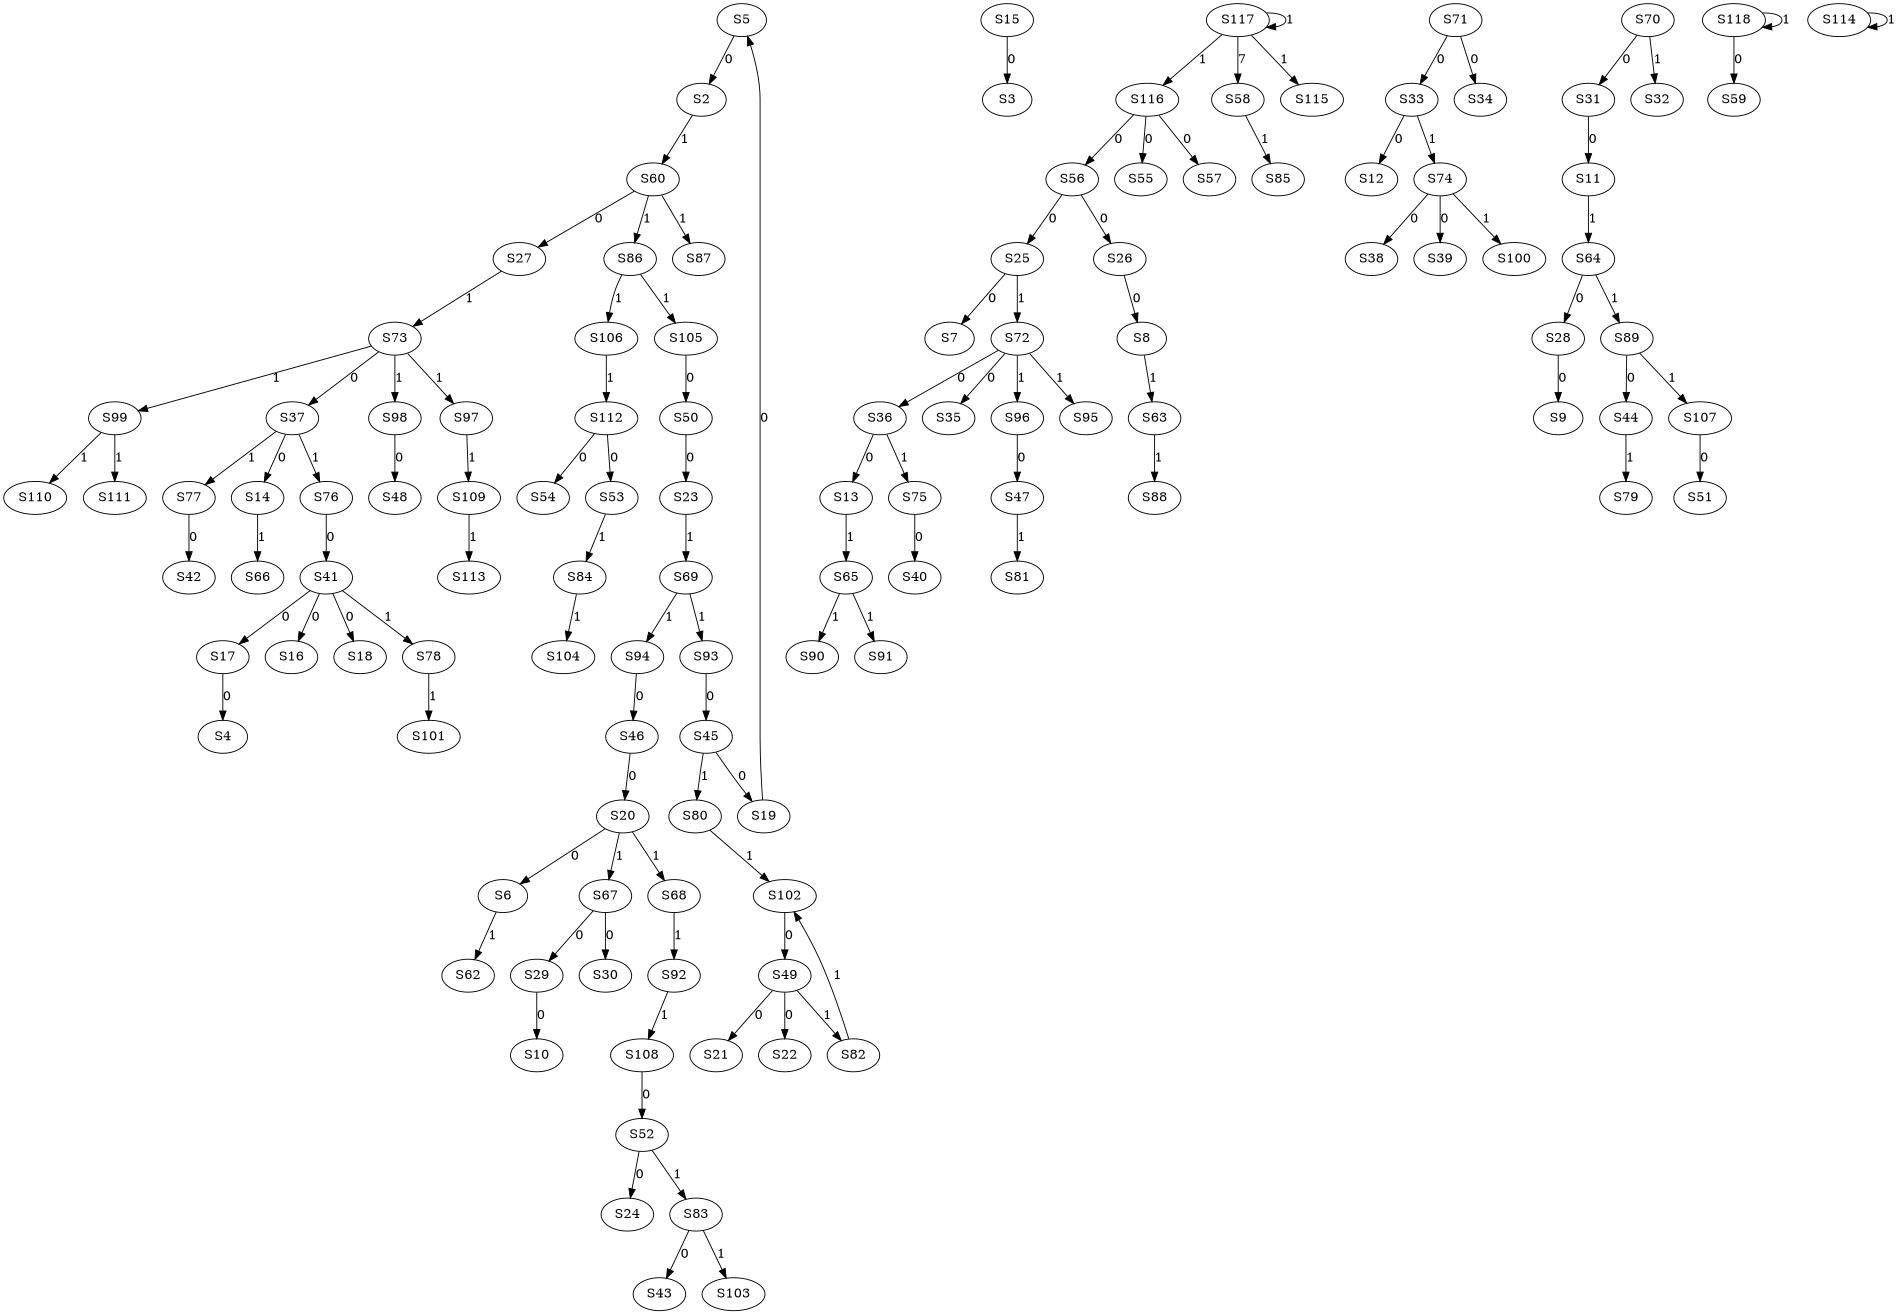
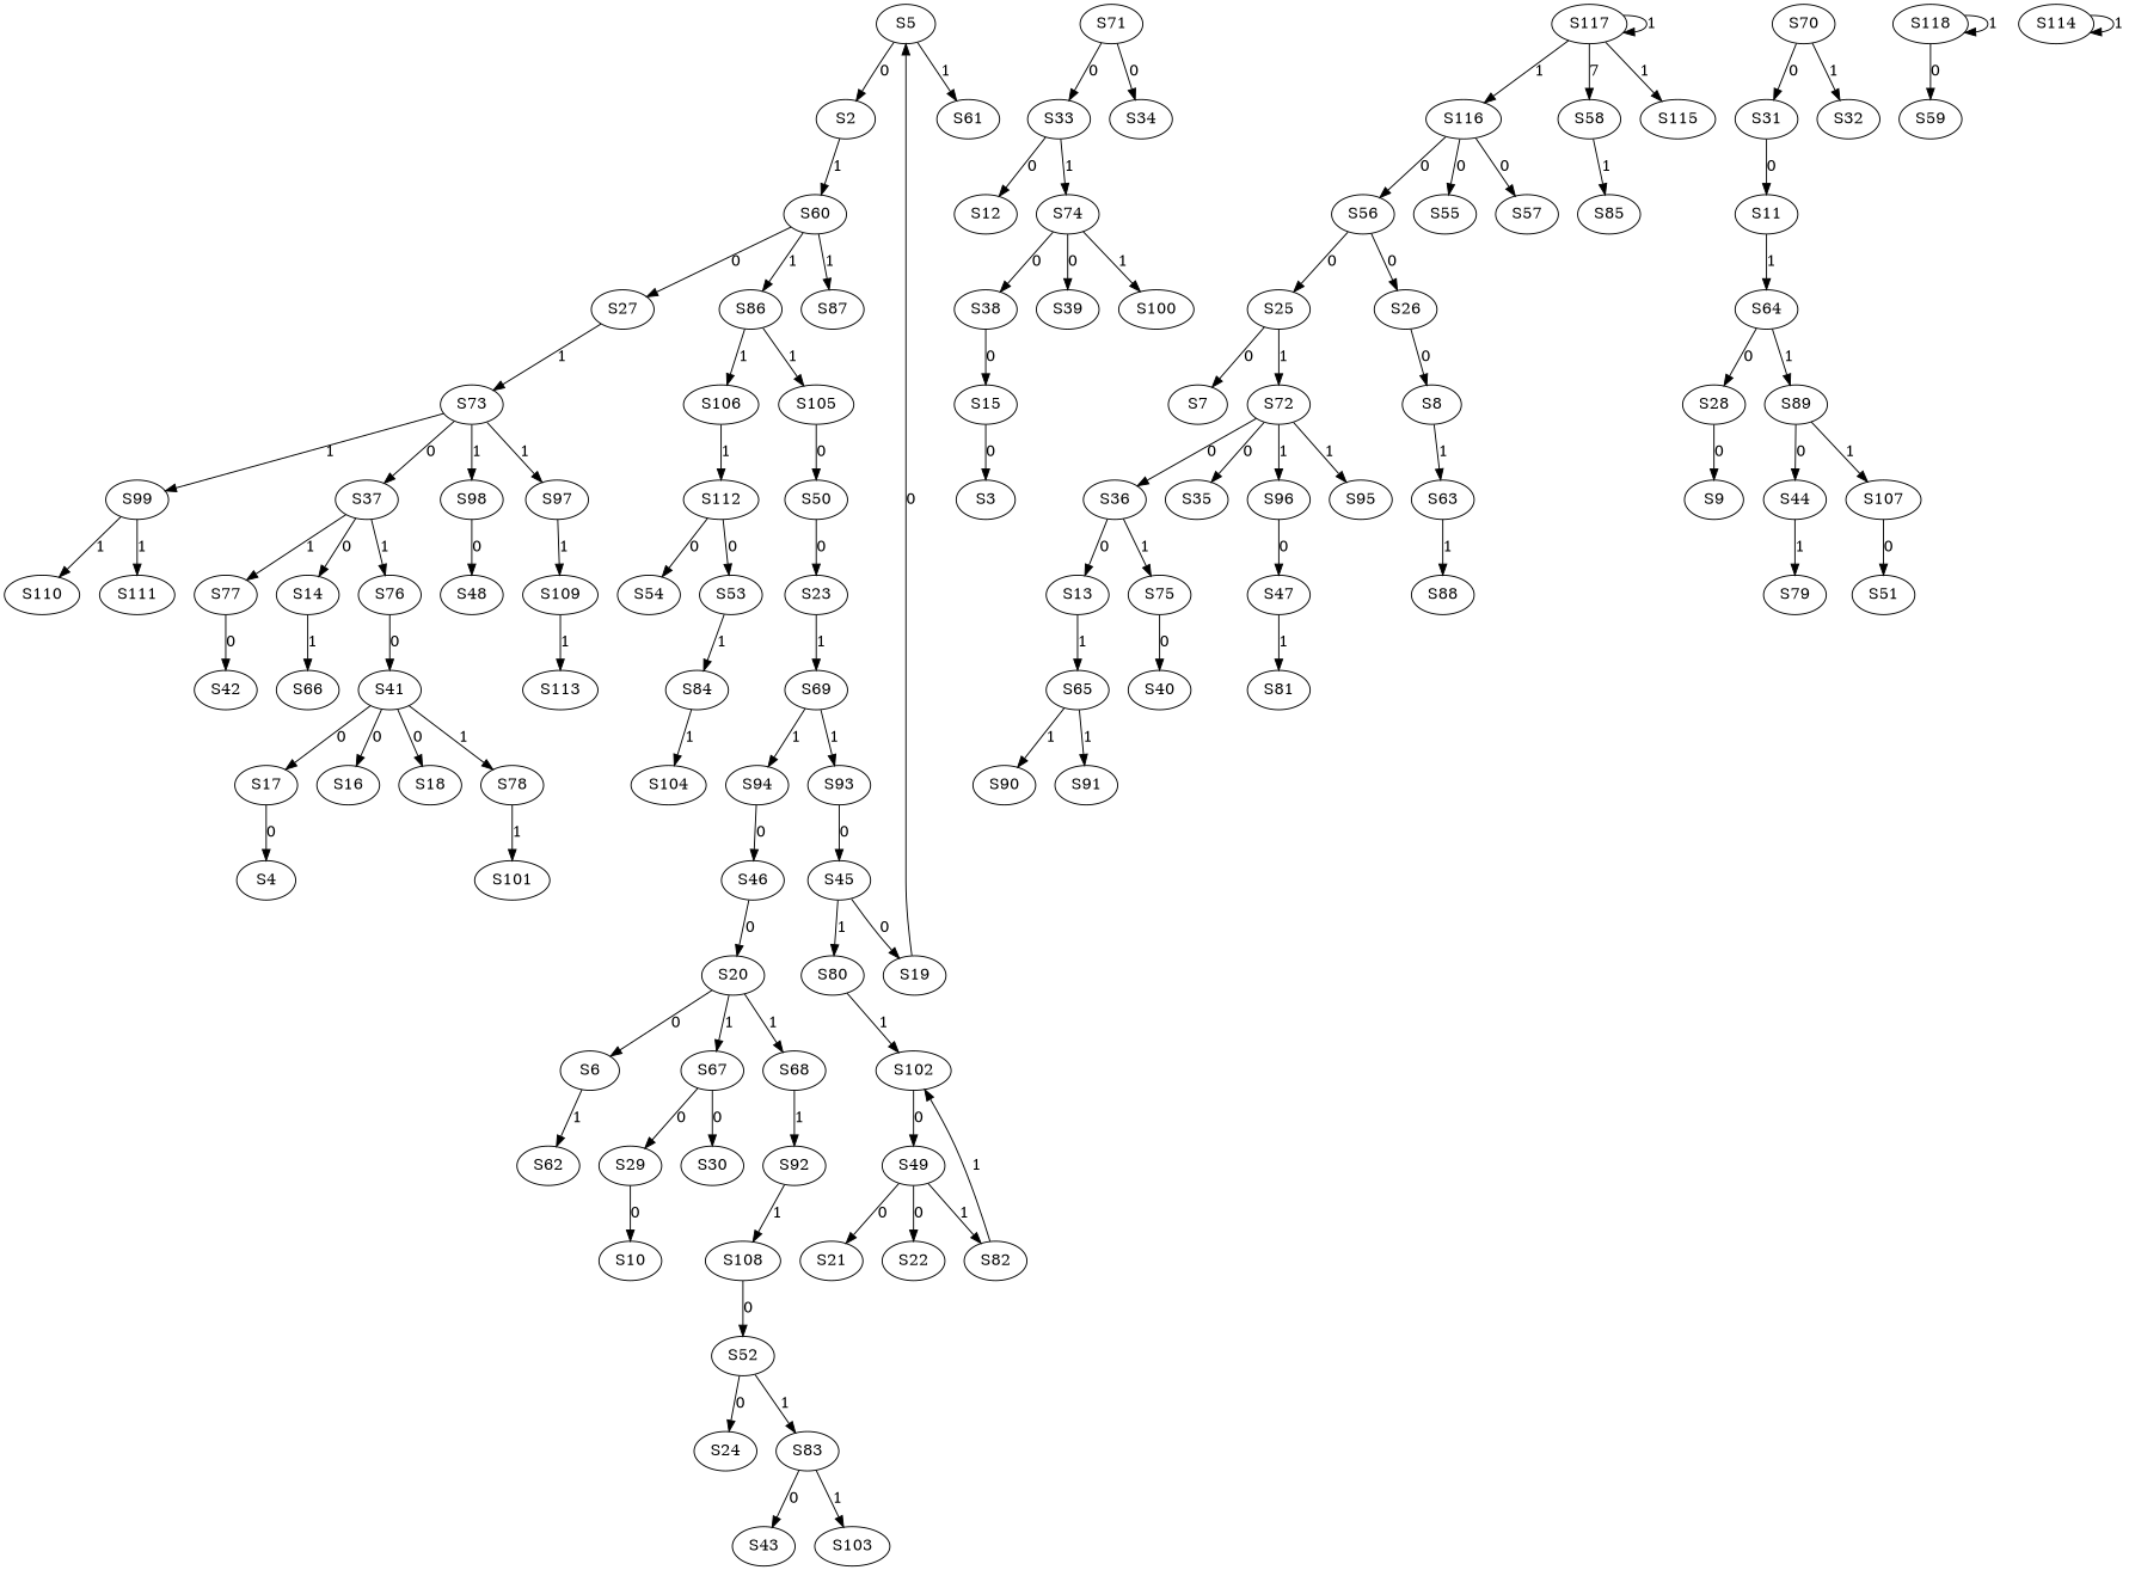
  strict digraph {
    S5
    S2
+   S61
    S60
    S27
    S86
    S87
    S15
    S3
    S17
    S4
    S19
    S20
    S6
    S67
    S68
    S62
    S29
    S30
    S92
    S25
    S7
    S72
    S71
    S33
    S34
    S36
    S35
    S96
    S95
    S26
    S8
    S63
    S88
    S28
    S9
    S10
    S31
    S11
    S64
    S89
    S12
    S74
    S38
    S39
    S100
    S13
    S75
    S65
    S40
    S90
    S91
    S37
    S14
    S76
    S77
    S66
    S41
    S42
    S16
    S18
    S78
    S101
    S45
    S80
    S102
    S46
    S49
    S21
    S22
    S82
    S50
    S23
    S69
    S70
    S32
    S93
    S94
    S52
    S24
    S83
    S43
    S103
    S56
    S73
    S105
    S106
    S98
    S97
    S99
    S44
    S107
    S47
    S48
    S109
    S110
    S111
    S79
    S51
    S81
    S108
    S112
    S53
    S54
    S84
    S104
    S116
    S55
    S57
    S117
    S58
    S115
    S85
    S118
    S59
    S113
    S114
    S5 -> S2 [label=0]
+   S5 -> S61 [label=1]
    S2 -> S60 [label=1]
    S60 -> S27 [label=0]
    S60 -> S86 [label=1]
    S60 -> S87 [label=1]
    S27 -> S73 [label=1]
    S86 -> S105 [label=1]
    S86 -> S106 [label=1]
    S15 -> S3 [label=0]
    S17 -> S4 [label=0]
    S19 -> S5 [label=0]
    S20 -> S6 [label=0]
    S20 -> S67 [label=1]
    S20 -> S68 [label=1]
    S6 -> S62 [label=1]
    S67 -> S29 [label=0]
    S67 -> S30 [label=0]
    S68 -> S92 [label=1]
    S29 -> S10 [label=0]
    S92 -> S108 [label=1]
    S25 -> S7 [label=0]
    S25 -> S72 [label=1]
    S72 -> S36 [label=0]
    S72 -> S35 [label=0]
    S72 -> S96 [label=1]
    S72 -> S95 [label=1]
    S71 -> S33 [label=0]
    S71 -> S34 [label=0]
    S33 -> S12 [label=0]
    S33 -> S74 [label=1]
    S36 -> S13 [label=0]
    S36 -> S75 [label=1]
    S96 -> S47 [label=0]
    S26 -> S8 [label=0]
    S8 -> S63 [label=1]
    S63 -> S88 [label=1]
    S28 -> S9 [label=0]
    S31 -> S11 [label=0]
    S11 -> S64 [label=1]
    S64 -> S28 [label=0]
    S64 -> S89 [label=1]
    S89 -> S44 [label=0]
    S89 -> S107 [label=1]
    S74 -> S38 [label=0]
    S74 -> S39 [label=0]
    S74 -> S100 [label=1]
+   S38 -> S15 [label=0]
    S13 -> S65 [label=1]
    S75 -> S40 [label=0]
    S65 -> S90 [label=1]
    S65 -> S91 [label=1]
    S37 -> S14 [label=0]
    S37 -> S76 [label=1]
    S37 -> S77 [label=1]
    S14 -> S66 [label=1]
    S76 -> S41 [label=0]
    S77 -> S42 [label=0]
    S41 -> S17 [label=0]
    S41 -> S16 [label=0]
    S41 -> S18 [label=0]
    S41 -> S78 [label=1]
    S78 -> S101 [label=1]
    S45 -> S19 [label=0]
    S45 -> S80 [label=1]
    S80 -> S102 [label=1]
    S102 -> S49 [label=0]
    S46 -> S20 [label=0]
    S49 -> S21 [label=0]
    S49 -> S22 [label=0]
    S49 -> S82 [label=1]
    S82 -> S102 [label=1]
    S50 -> S23 [label=0]
    S23 -> S69 [label=1]
    S69 -> S93 [label=1]
    S69 -> S94 [label=1]
    S70 -> S31 [label=0]
    S70 -> S32 [label=1]
    S93 -> S45 [label=0]
    S94 -> S46 [label=0]
    S52 -> S24 [label=0]
    S52 -> S83 [label=1]
    S83 -> S43 [label=0]
    S83 -> S103 [label=1]
    S56 -> S25 [label=0]
    S56 -> S26 [label=0]
    S73 -> S37 [label=0]
    S73 -> S98 [label=1]
    S73 -> S97 [label=1]
    S73 -> S99 [label=1]
    S105 -> S50 [label=0]
    S106 -> S112 [label=1]
    S98 -> S48 [label=0]
    S97 -> S109 [label=1]
    S99 -> S110 [label=1]
    S99 -> S111 [label=1]
    S44 -> S79 [label=1]
    S107 -> S51 [label=0]
    S47 -> S81 [label=1]
    S109 -> S113 [label=1]
    S108 -> S52 [label=0]
    S112 -> S53 [label=0]
    S112 -> S54 [label=0]
    S53 -> S84 [label=1]
    S84 -> S104 [label=1]
    S116 -> S56 [label=0]
    S116 -> S55 [label=0]
    S116 -> S57 [label=0]
    S117 -> S116 [label=1]
    S117 -> S117 [label=1]
    S117 -> S58 [label=7]
    S117 -> S115 [label=1]
    S58 -> S85 [label=1]
    S118 -> S118 [label=1]
    S118 -> S59 [label=0]
    S114 -> S114 [label=1]
  }
